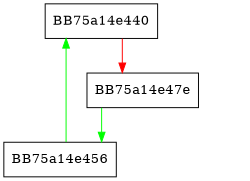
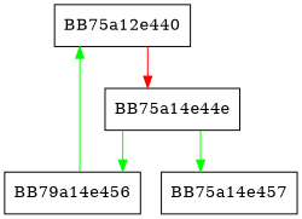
  digraph {
    splines=ortho
    node [shape=box]
    edge [color=green]
-   BB75a14e440
-   BB75a14e44e [label=BB75a14e47e]
-   BB75a14e456
+   BB75a14e440 [label=BB75a12e440]
+   BB75a14e44e
+   BB75a14e456 [label=BB79a14e456]
+   BB75a14e457
    BB75a14e440 -> BB75a14e44e [color=red]
    BB75a14e44e -> BB75a14e456
+   BB75a14e44e -> BB75a14e457
    BB75a14e456 -> BB75a14e440
  }
